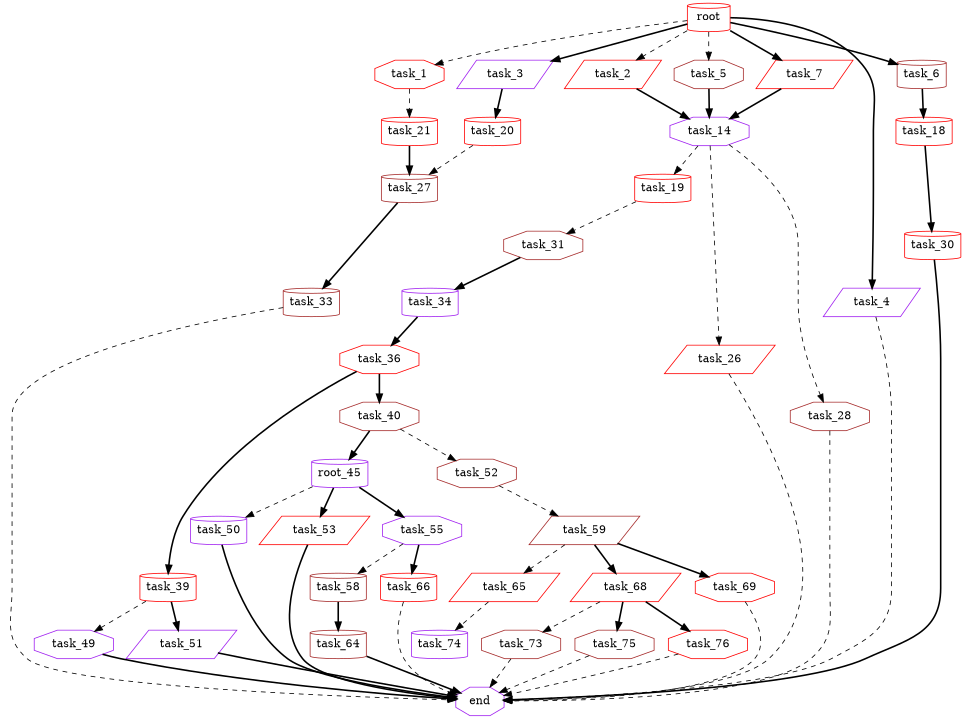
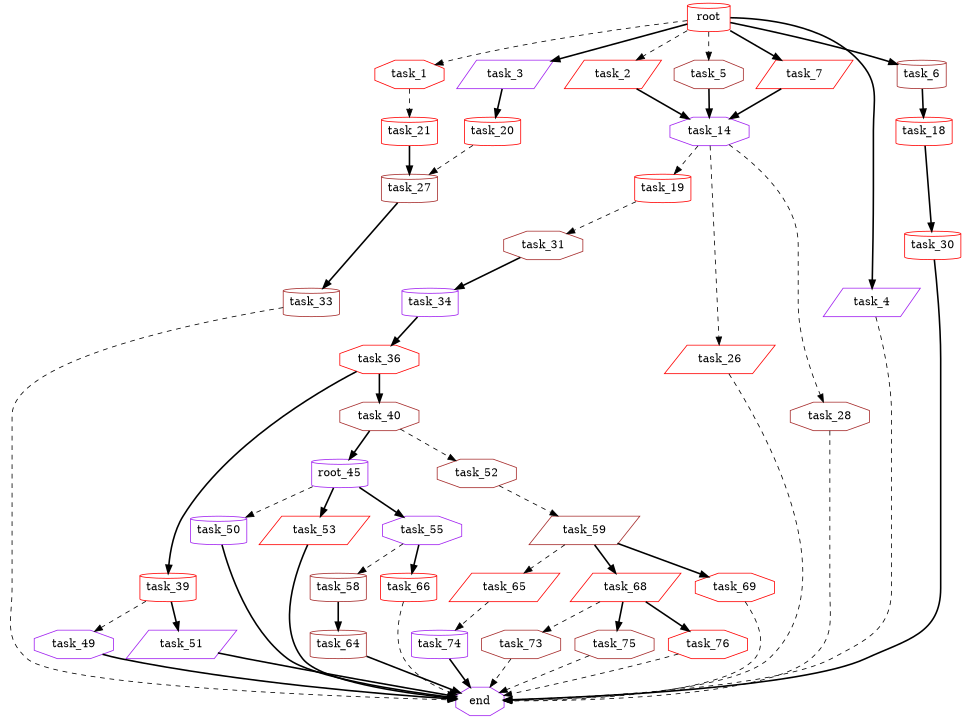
  digraph {
    node [color=red shape=cylinder]
    edge [style=bold]
    task_1 [shape=octagon]
    root
    task_2 [shape=parallelogram]
    task_3 [color=purple shape=parallelogram]
    task_4 [color=purple shape=parallelogram]
    task_5 [color=brown shape=octagon]
    task_6 [color=brown]
    task_7 [shape=parallelogram]
    task_21
    task_14 [color=purple shape=octagon]
    task_20
    end [color=purple shape=octagon]
    task_18
    task_27 [color=brown]
    task_19
    task_26 [shape=parallelogram]
    task_28 [color=brown shape=octagon]
    task_30
    task_31 [color=brown shape=octagon]
    task_34 [color=purple]
    task_33 [color=brown]
    task_36 [shape=octagon]
    task_39
    task_40 [color=brown shape=octagon]
    task_49 [color=purple shape=octagon]
    task_51 [color=purple shape=parallelogram]
    n27 [color=purple label=root_45]
    task_52 [color=brown shape=octagon]
    task_50 [color=purple]
    task_53 [shape=parallelogram]
    task_55 [color=purple shape=octagon]
    task_59 [color=brown shape=parallelogram]
    task_58 [color=brown]
    task_66
    task_65 [shape=parallelogram]
    task_68 [shape=parallelogram]
    task_69 [shape=octagon]
    task_64 [color=brown]
    task_74 [color=purple]
    task_73 [color=brown shape=octagon]
    task_75 [color=brown shape=octagon]
    task_76 [shape=octagon]
    task_1 -> task_21 [style=dashed]
    root -> task_1 [style=dashed]
    root -> task_2 [style=dashed]
    root -> task_3
    root -> task_4
    root -> task_5 [style=dashed]
    root -> task_6
    root -> task_7
    task_2 -> task_14
    task_3 -> task_20
    task_4 -> end [style=dashed]
    task_5 -> task_14
    task_6 -> task_18
    task_7 -> task_14
    task_21 -> task_27
    task_14 -> task_19 [style=dashed]
    task_14 -> task_26 [style=dashed]
    task_14 -> task_28 [style=dashed]
    task_20 -> task_27 [style=dashed]
    task_18 -> task_30
    task_27 -> task_33
    task_19 -> task_31 [style=dashed]
    task_26 -> end [style=dashed]
    task_28 -> end [style=dashed]
    task_30 -> end
    task_31 -> task_34
    task_34 -> task_36
    task_33 -> end [style=dashed]
    task_36 -> task_39
    task_36 -> task_40
    task_39 -> task_49 [style=dashed]
    task_39 -> task_51
    task_40 -> n27
    task_40 -> task_52 [style=dashed]
    task_49 -> end
    task_51 -> end
    n27 -> task_50 [style=dashed]
    n27 -> task_53
    n27 -> task_55
    task_52 -> task_59 [style=dashed]
    task_50 -> end
    task_53 -> end
    task_55 -> task_58 [style=dashed]
    task_55 -> task_66
    task_59 -> task_65 [style=dashed]
    task_59 -> task_68
    task_59 -> task_69
    task_58 -> task_64
    task_66 -> end [style=dashed]
    task_65 -> task_74 [style=dashed]
    task_68 -> task_73 [style=dashed]
    task_68 -> task_75
    task_68 -> task_76
    task_69 -> end [style=dashed]
    task_64 -> end
+   task_74 -> end
    task_73 -> end [style=dashed]
    task_75 -> end [style=dashed]
    task_76 -> end [style=dashed]
  }
